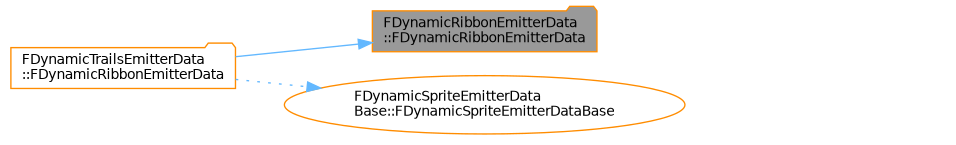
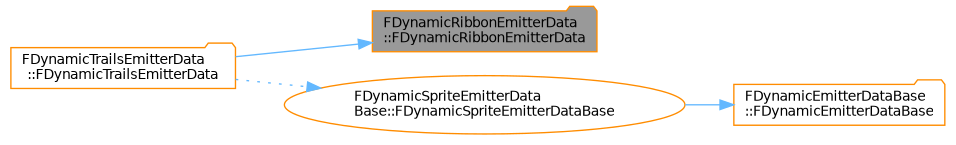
  digraph {
    rankdir=LR
    node [color=darkorange fillcolor=white fontname=Helvetica fontsize=10 shape=folder style=filled]
    edge [color=steelblue1 fontname=Helvetica fontsize=10 labelfontname=Helvetica labelfontsize=10 style=solid]
    n1 [fillcolor=grey60 fontcolor=black height=0.2 label="FDynamicRibbonEmitterData\l::FDynamicRibbonEmitterData" width=0.4]
-   n2 [height=0.2 label="FDynamicTrailsEmitterData\l::FDynamicRibbonEmitterData" width=0.4]
+   n2 [height=0.2 label="FDynamicTrailsEmitterData\l::FDynamicTrailsEmitterData" width=0.4]
    n3 [height=0.2 label="FDynamicSpriteEmitterData\lBase::FDynamicSpriteEmitterDataBase" shape=ellipse width=0.4]
+   n4 [height=0.2 label="FDynamicEmitterDataBase\l::FDynamicEmitterDataBase" width=0.4]
    n2 -> n1
    n2 -> n3 [style=dotted]
+   n3 -> n4
  }
